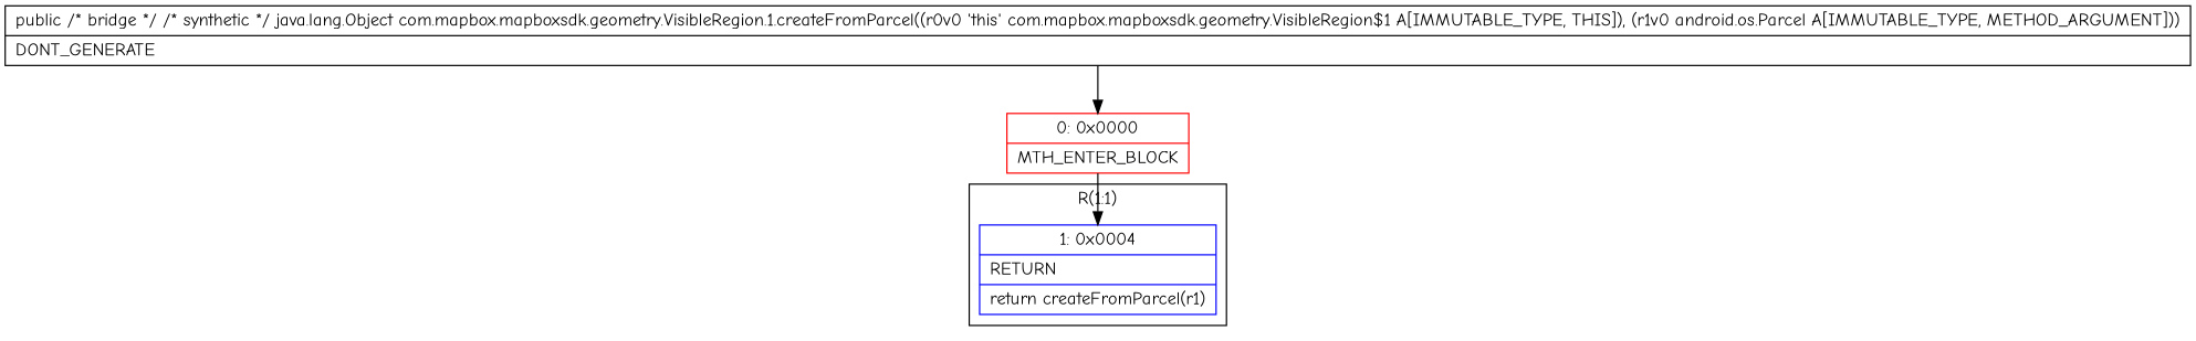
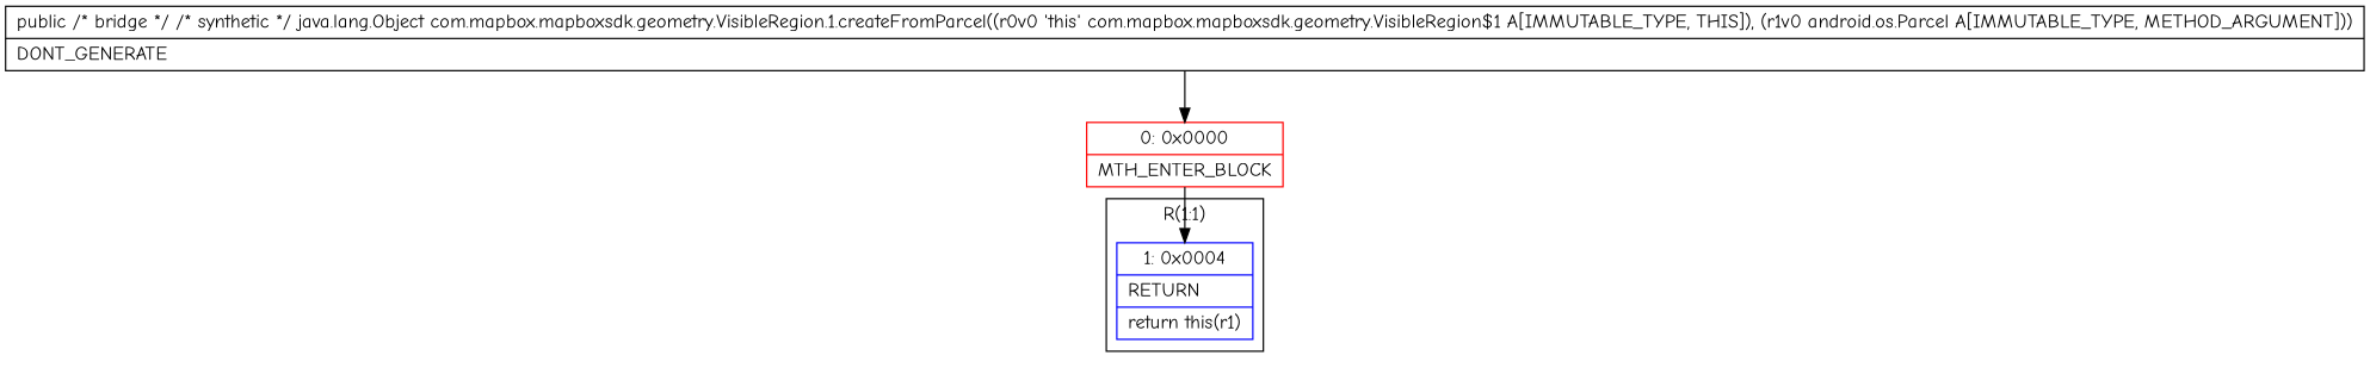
  digraph {
    fontname="Comic Neue"
    node [shape=record fontname="Comic Neue"]
    edge [fontname="Comic Neue"]
-   n1 [color=blue label="{1\:\ 0x0004|RETURN\l|return createFromParcel(r1)\l}"]
+   n1 [color=blue label="{1\:\ 0x0004|RETURN\l|return this(r1)\l}"]
    n2 [color=red label="{0\:\ 0x0000|MTH_ENTER_BLOCK\l}"]
    n3 [label="{public \/* bridge *\/ \/* synthetic *\/ java.lang.Object com.mapbox.mapboxsdk.geometry.VisibleRegion.1.createFromParcel((r0v0 'this' com.mapbox.mapboxsdk.geometry.VisibleRegion$1 A[IMMUTABLE_TYPE, THIS]), (r1v0 android.os.Parcel A[IMMUTABLE_TYPE, METHOD_ARGUMENT]))  | DONT_GENERATE\l}"]
    subgraph cluster_1 {
      label="R(1:1)"
      n1
    }
    n2 -> n1
    n3 -> n2
  }
